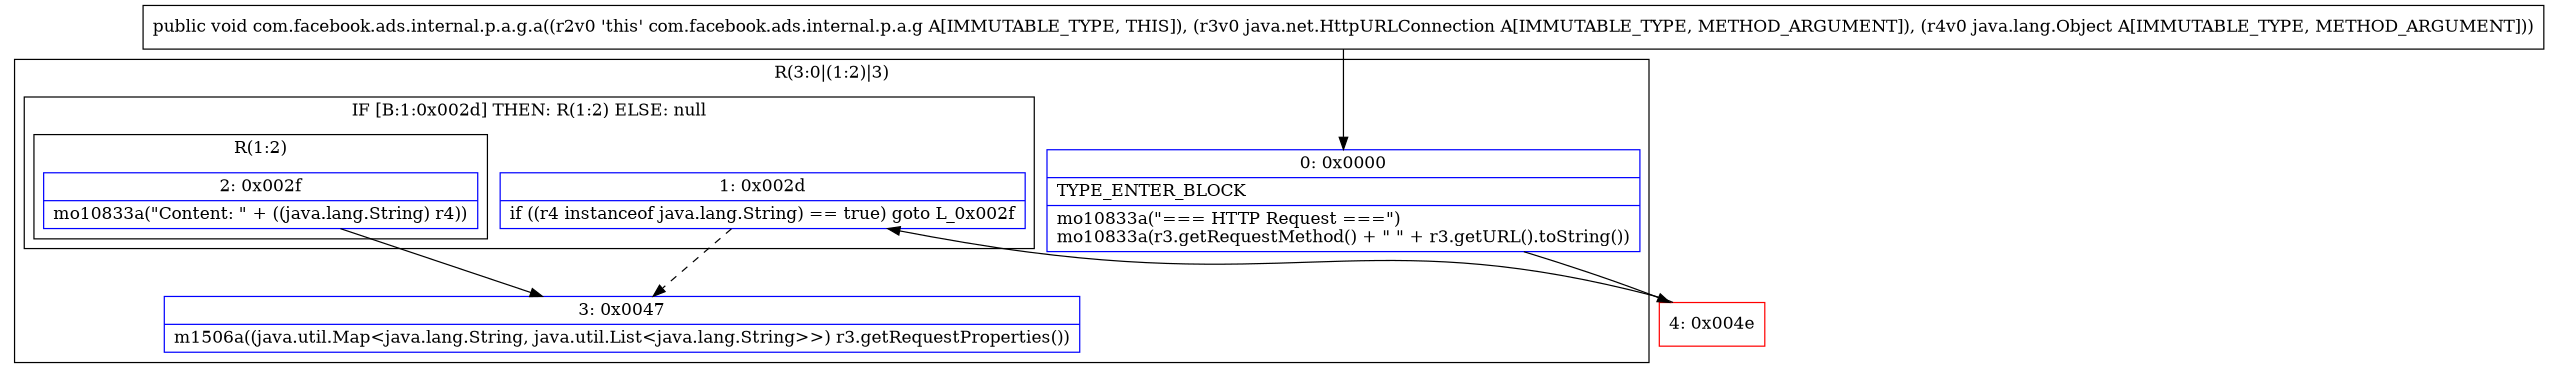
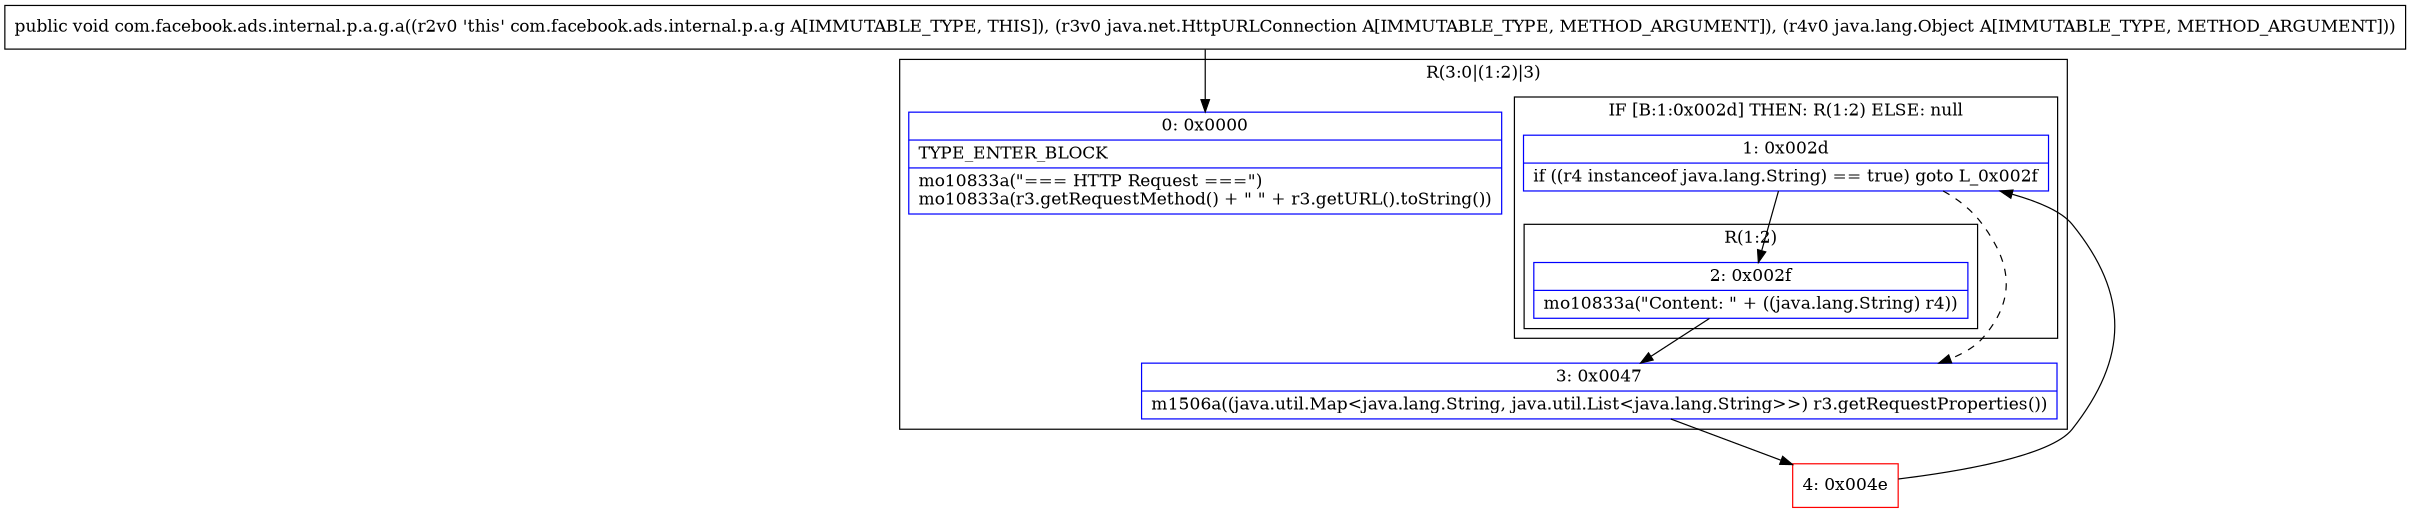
  digraph {
    node [color=blue shape=record]
    n1 [label="{2\:\ 0x002f|mo10833a(\"Content: \" + ((java.lang.String) r4))\l}"]
    n2 [label="{1\:\ 0x002d|if ((r4 instanceof java.lang.String) == true) goto L_0x002f\l}"]
    n3 [label="{0\:\ 0x0000|TYPE_ENTER_BLOCK\l|mo10833a(\"=== HTTP Request ===\")\lmo10833a(r3.getRequestMethod() + \" \" + r3.getURL().toString())\l}"]
    n4 [label="{3\:\ 0x0047|m1506a((java.util.Map\<java.lang.String, java.util.List\<java.lang.String\>\>) r3.getRequestProperties())\l}"]
    n5 [color=red label="{4\:\ 0x004e}"]
    n6 [label="{public void com.facebook.ads.internal.p.a.g.a((r2v0 'this' com.facebook.ads.internal.p.a.g A[IMMUTABLE_TYPE, THIS]), (r3v0 java.net.HttpURLConnection A[IMMUTABLE_TYPE, METHOD_ARGUMENT]), (r4v0 java.lang.Object A[IMMUTABLE_TYPE, METHOD_ARGUMENT])) }" color=""]
    subgraph cluster_1 {
      label="R(3:0|(1:2)|3)"
      n3
      n4
      subgraph cluster_2 {
        label="IF [B:1:0x002d] THEN: R(1:2) ELSE: null"
        n2
        subgraph cluster_3 {
          label="R(1:2)"
          n1
        }
      }
    }
    n1 -> n4
+   n2 -> n1
    n2 -> n4 [style=dashed]
-   n3 -> n5
+   n4 -> n5
    n5 -> n2
    n6 -> n3
  }
